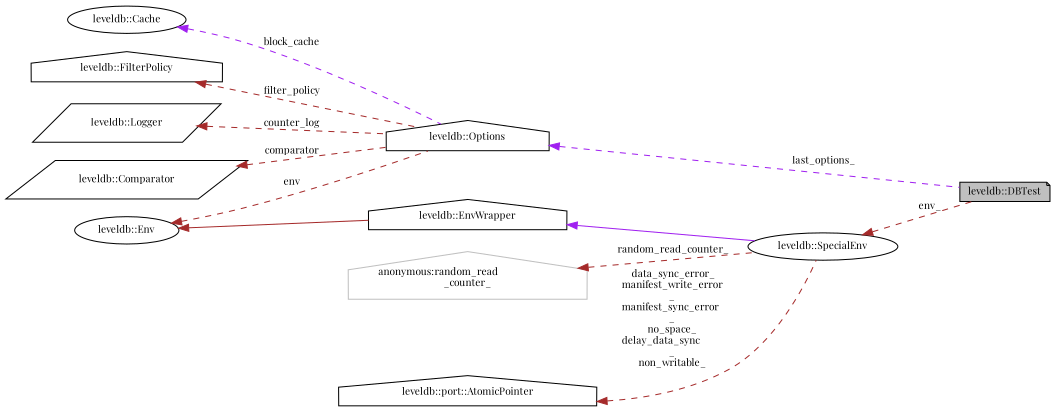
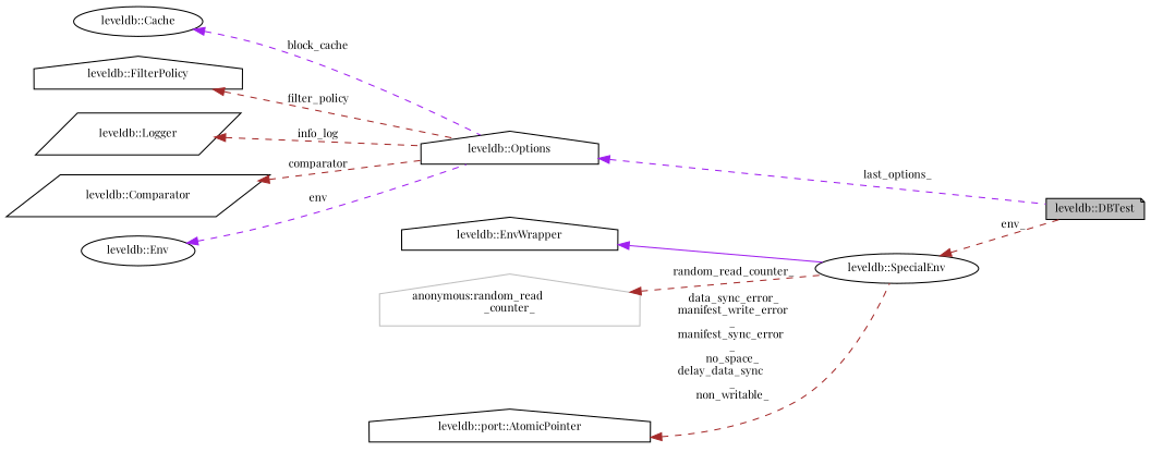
  digraph {
    fontname="Playfair Display"
    rankdir=LR
    node [color=black fillcolor=white fontname="Playfair Display" fontsize=10 shape=house style=filled]
    edge [color=brown dir=back fontname="Playfair Display" fontsize=10 labelfontname=Helvetica labelfontsize=10 style=dashed]
    n1 [fillcolor=grey75 fontcolor=black height=0.2 label="leveldb::DBTest" shape=note width=0.4]
    n2 [height=0.2 label="leveldb::SpecialEnv" shape=ellipse width=0.4]
    n3 [height=0.2 label="leveldb::EnvWrapper" width=0.4]
    n4 [height=0.2 label="leveldb::Env" shape=ellipse width=0.4]
    n5 [height=0.2 label="leveldb::Options" width=0.4]
    n6 [height=0.2 label="leveldb::port::AtomicPointer" width=0.4]
    n7 [color=grey75 height=0.2 label="anonymous:random_read\l_counter_" width=0.4]
    n8 [height=0.2 label="leveldb::FilterPolicy" width=0.4]
    n9 [height=0.2 label="leveldb::Logger" shape=parallelogram width=0.4]
    n10 [height=0.2 label="leveldb::Comparator" shape=parallelogram width=0.4]
    n11 [height=0.2 label="leveldb::Cache" shape=ellipse width=0.4]
    n2 -> n1 [label=" env_"]
    n3 -> n2 [color=purple style=solid]
-   n4 -> n3 [style=solid]
-   n4 -> n5 [label=" env"]
+   n4 -> n5 [color=purple label=" env"]
    n5 -> n1 [color=purple label=" last_options_"]
    n6 -> n2 [label=" data_sync_error_\nmanifest_write_error\l_\nmanifest_sync_error\l_\nno_space_\ndelay_data_sync\l_\nnon_writable_"]
    n7 -> n2 [label=" random_read_counter_"]
    n8 -> n5 [label=" filter_policy"]
-   n9 -> n5 [label=" counter_log"]
+   n9 -> n5 [label=" info_log"]
    n10 -> n5 [label=" comparator"]
    n11 -> n5 [color=purple label=" block_cache"]
  }
